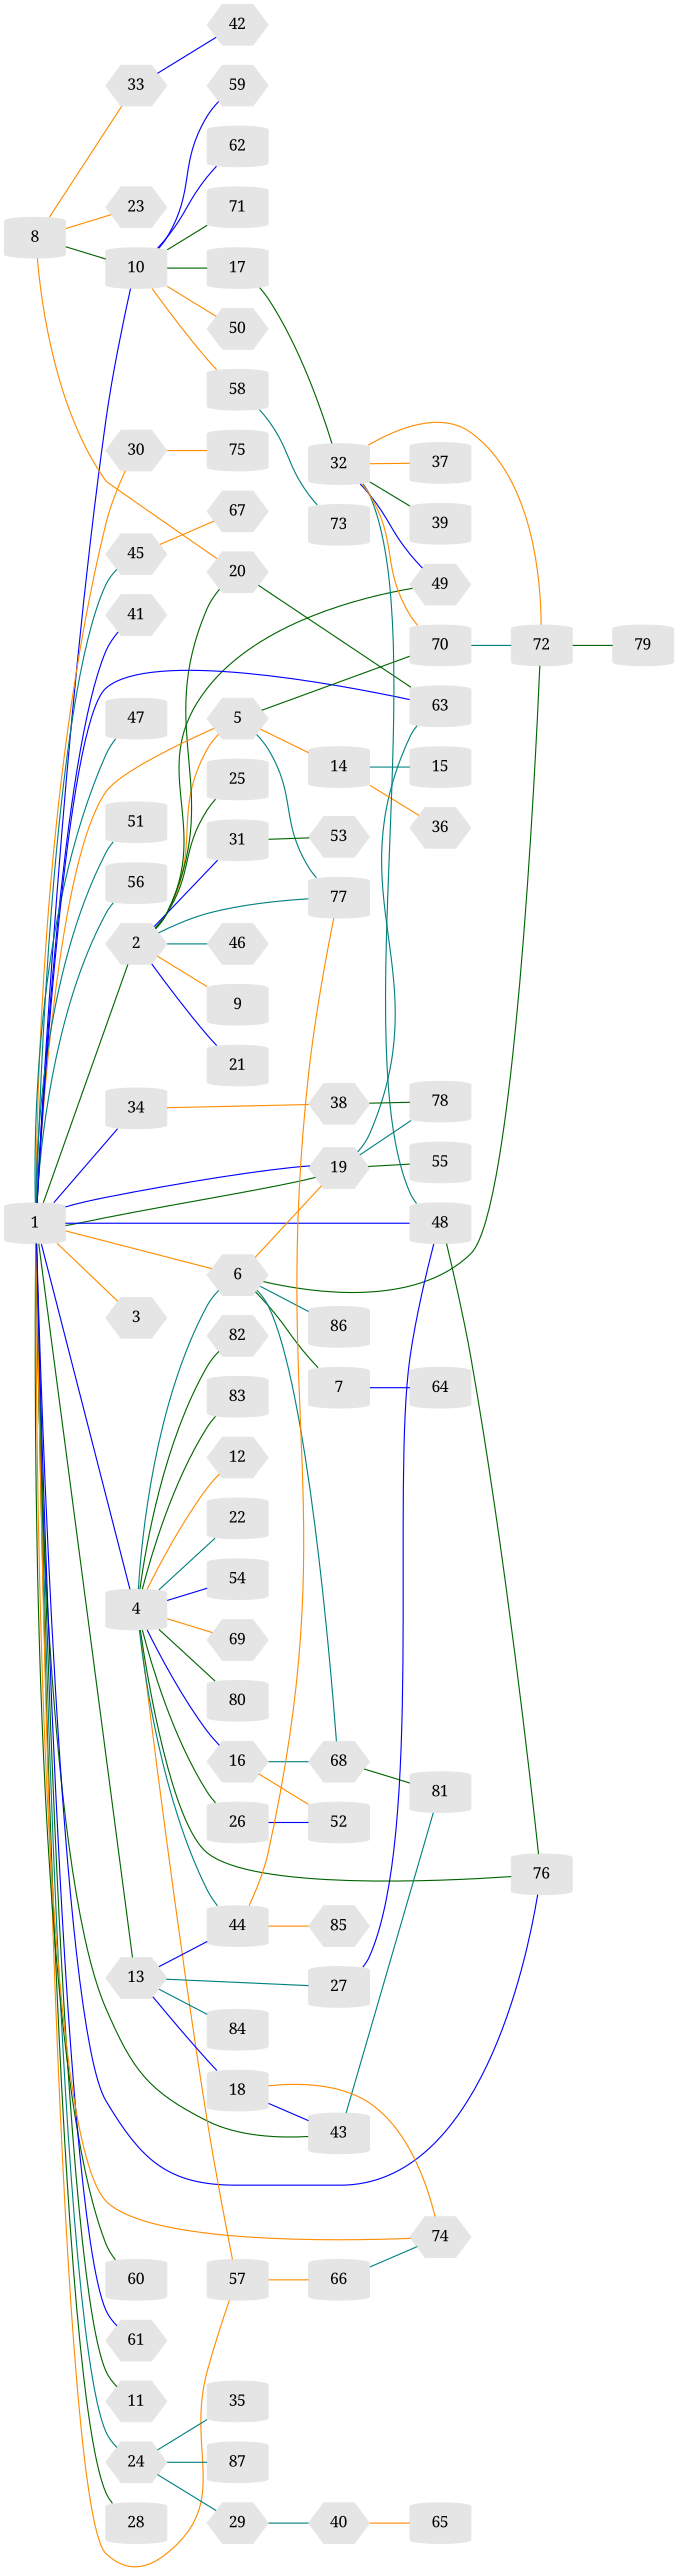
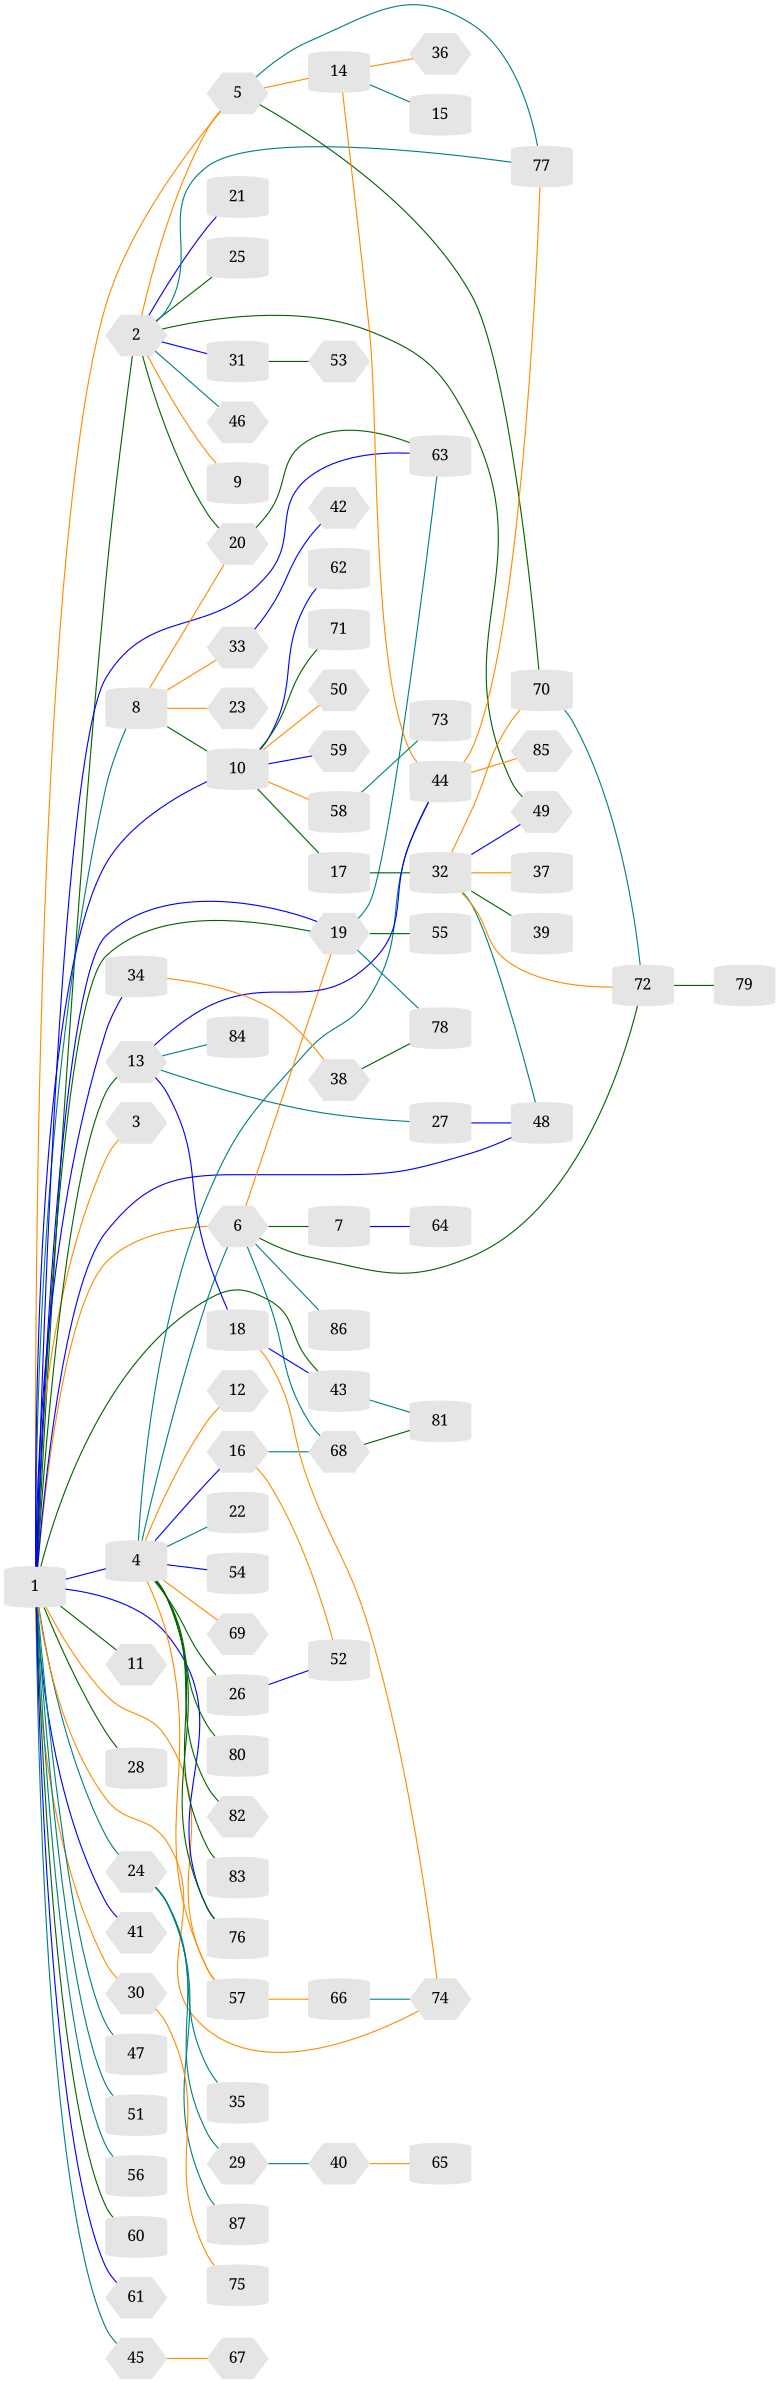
  graph {
    fontname="Noto Serif"
    rankdir=LR
    node [color=gray90 fontname="Noto Serif" shape=cylinder style=filled]
    edge [color=darkorange fontname="Noto Serif"]
    2 [shape=hexagon]
    1
    3 [shape=hexagon]
    4
    5 [shape=hexagon]
    6 [shape=hexagon]
    8
    10
    11 [shape=hexagon]
    13 [shape=hexagon]
    19 [shape=hexagon]
    24 [shape=hexagon]
    28
    30 [shape=hexagon]
    34
    41 [shape=hexagon]
    43
    45 [shape=hexagon]
    47
    48
    51
    56
    57
    60
    61 [shape=hexagon]
    63
    74 [shape=hexagon]
    76
    9
    20 [shape=hexagon]
    21
    25
    31
    46 [shape=hexagon]
    49 [shape=hexagon]
    77
    12 [shape=hexagon]
    16 [shape=hexagon]
    22
    26
    44
    54
    69 [shape=hexagon]
    80
    82 [shape=hexagon]
    83
    14
    70
    7
    68 [shape=hexagon]
    72
    86
    23 [shape=hexagon]
    33 [shape=hexagon]
    17
    50 [shape=hexagon]
    58
    59 [shape=hexagon]
    62
    71
    18
    27
    84
    55
    78
    29 [shape=hexagon]
    35
    87
    75
    38 [shape=hexagon]
    81
    67 [shape=hexagon]
    66
    53 [shape=hexagon]
    52
    85 [shape=hexagon]
    15
    36 [shape=hexagon]
    64
    79
    42 [shape=hexagon]
    32
    73
    37
    39
    40 [shape=hexagon]
    65
    2 -- 5
    2 -- 9
    2 -- 20 [color=darkgreen]
    2 -- 21 [color=blue]
    2 -- 25 [color=darkgreen]
    2 -- 31 [color=blue]
    2 -- 46 [color=teal]
    2 -- 49 [color=darkgreen]
    2 -- 77 [color=teal]
    1 -- 2 [color=darkgreen]
    1 -- 3
    1 -- 4 [color=blue]
    1 -- 5
    1 -- 6
+   1 -- 8 [color=teal]
    1 -- 10 [color=blue]
    1 -- 11 [color=darkgreen]
    1 -- 13 [color=darkgreen]
    1 -- 19 [color=darkgreen]
    1 -- 19 [color=blue]
    1 -- 24 [color=teal]
    1 -- 28 [color=darkgreen]
    1 -- 30
    1 -- 34 [color=blue]
    1 -- 41 [color=blue]
    1 -- 43 [color=darkgreen]
    1 -- 45 [color=teal]
    1 -- 47 [color=teal]
    1 -- 48 [color=blue]
    1 -- 51 [color=teal]
    1 -- 56 [color=teal]
    1 -- 57
    1 -- 60 [color=darkgreen]
    1 -- 61 [color=blue]
    1 -- 63 [color=blue]
    1 -- 74
    1 -- 76 [color=blue]
    4 -- 6 [color=teal]
    4 -- 57
    4 -- 76 [color=darkgreen]
    4 -- 12
    4 -- 16 [color=blue]
    4 -- 22 [color=teal]
    4 -- 26 [color=darkgreen]
    4 -- 44 [color=teal]
    4 -- 54 [color=blue]
    4 -- 69
    4 -- 80 [color=darkgreen]
    4 -- 82 [color=darkgreen]
    4 -- 83 [color=darkgreen]
    5 -- 77 [color=teal]
    5 -- 14
    5 -- 70 [color=darkgreen]
    6 -- 19
    6 -- 7 [color=darkgreen]
    6 -- 68 [color=teal]
    6 -- 72 [color=darkgreen]
    6 -- 86 [color=teal]
    8 -- 10 [color=darkgreen]
    8 -- 20
    8 -- 23
    8 -- 33
    10 -- 17 [color=darkgreen]
    10 -- 50
    10 -- 58
    10 -- 59 [color=blue]
    10 -- 62 [color=blue]
    10 -- 71 [color=darkgreen]
    13 -- 44 [color=blue]
    13 -- 18 [color=blue]
    13 -- 27 [color=teal]
    13 -- 84 [color=teal]
    19 -- 63 [color=teal]
    19 -- 55 [color=darkgreen]
    19 -- 78 [color=teal]
    24 -- 29 [color=teal]
    24 -- 35 [color=teal]
    24 -- 87 [color=teal]
    30 -- 75
    34 -- 38
    43 -- 81 [color=teal]
    45 -- 67
-   48 -- 76 [color=darkgreen]
    57 -- 66
    20 -- 63 [color=darkgreen]
    31 -- 53 [color=darkgreen]
    16 -- 68 [color=teal]
    16 -- 52
    26 -- 52 [color=blue]
    44 -- 77
    44 -- 85
+   14 -- 44
    14 -- 15 [color=teal]
    14 -- 36
    70 -- 72 [color=teal]
    7 -- 64 [color=blue]
    68 -- 81 [color=darkgreen]
    72 -- 79 [color=darkgreen]
    33 -- 42 [color=blue]
    17 -- 32 [color=darkgreen]
    58 -- 73 [color=teal]
    18 -- 43 [color=blue]
    18 -- 74
    27 -- 48 [color=blue]
    29 -- 40 [color=teal]
    38 -- 78 [color=darkgreen]
    66 -- 74 [color=teal]
    32 -- 48 [color=teal]
    32 -- 49 [color=blue]
    32 -- 70
    32 -- 72
    32 -- 37
    32 -- 39 [color=darkgreen]
    40 -- 65
  }
